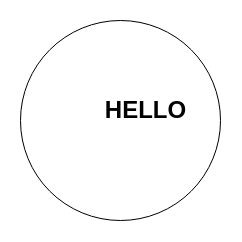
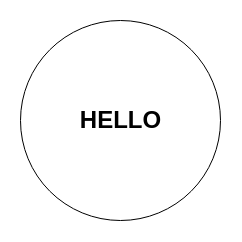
  <mxCell id="0" />
  <mxCell id="1" parent="0" />
  <mxCell id="2" value="" style="ellipse;whiteSpace=wrap;html=1;aspect=fixed;" vertex="1" parent="1"><mxGeometry x="20" y="20" width="200" height="200" as="geometry" /></mxCell>
- <mxCell id="3" value="HELLO" style="text;strokeColor=none;fillColor=none;html=1;fontSize=24;fontStyle=1;verticalAlign=middle;align=center;" vertex="1" parent="1"><mxGeometry x="95" y="90" width="100" height="40" as="geometry" /></mxCell>
+ <mxCell id="3" value="HELLO" style="text;strokeColor=none;fillColor=none;html=1;fontSize=24;fontStyle=1;verticalAlign=middle;align=center;" vertex="1" parent="1"><mxGeometry x="70" y="100" width="100" height="40" as="geometry" /></mxCell>
